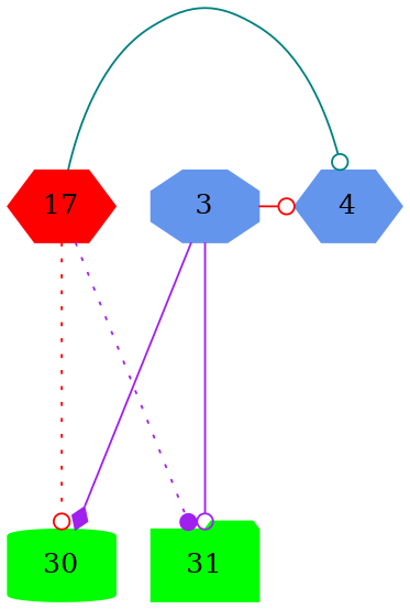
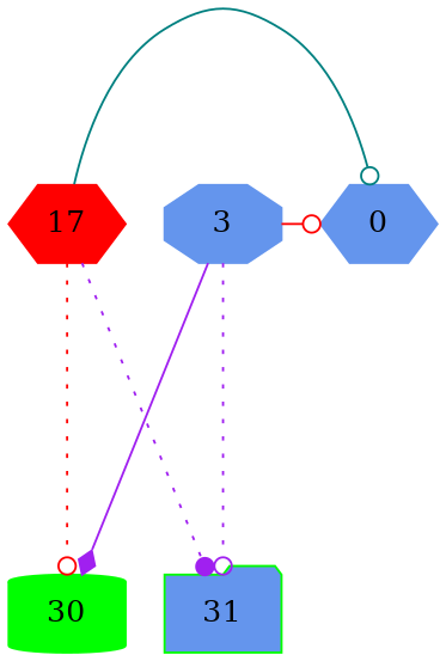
  digraph {
    ranksep=2.0
    node [color=cornflowerblue shape=hexagon style=filled]
    edge [arrowhead=odot color=purple style=solid]
    3 [shape=octagon]
-   4
+   4 [label=0]
    17 [color=red]
    30 [color=green shape=cylinder]
-   31 [color=green shape=folder]
+   31 [color=green shape=folder fillcolor=cornflowerblue]
    subgraph sub_1 {
      rank=same
      3
      4
      17
    }
    subgraph sub_2 {
      rank=same
    }
    subgraph sub_3 {
      rank=same
      30
      31
    }
    3 -> 4 [color=red]
    3 -> 30 [arrowhead=diamond]
-   3 -> 31
+   3 -> 31 [style=dotted]
    17 -> 4 [color=teal]
    17 -> 30 [color=red style=dotted]
    17 -> 31 [arrowhead=dot style=dotted]
  }
